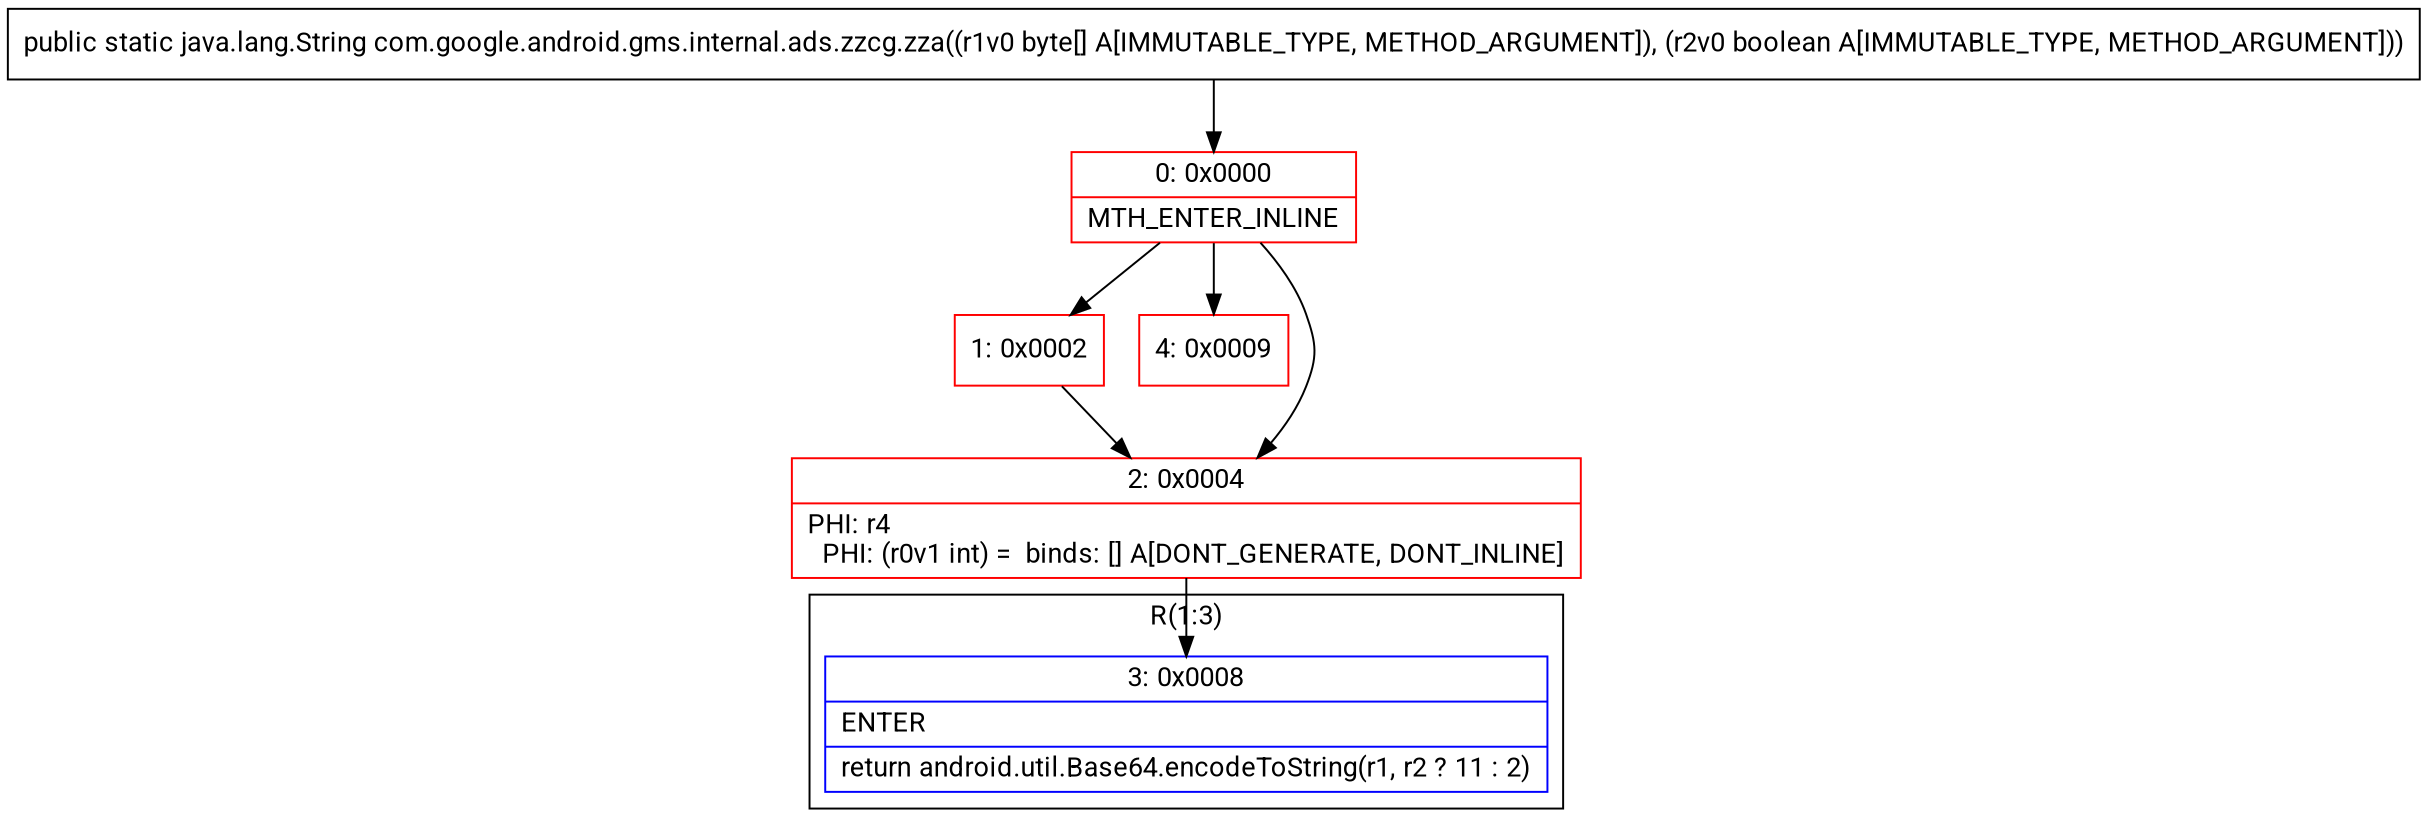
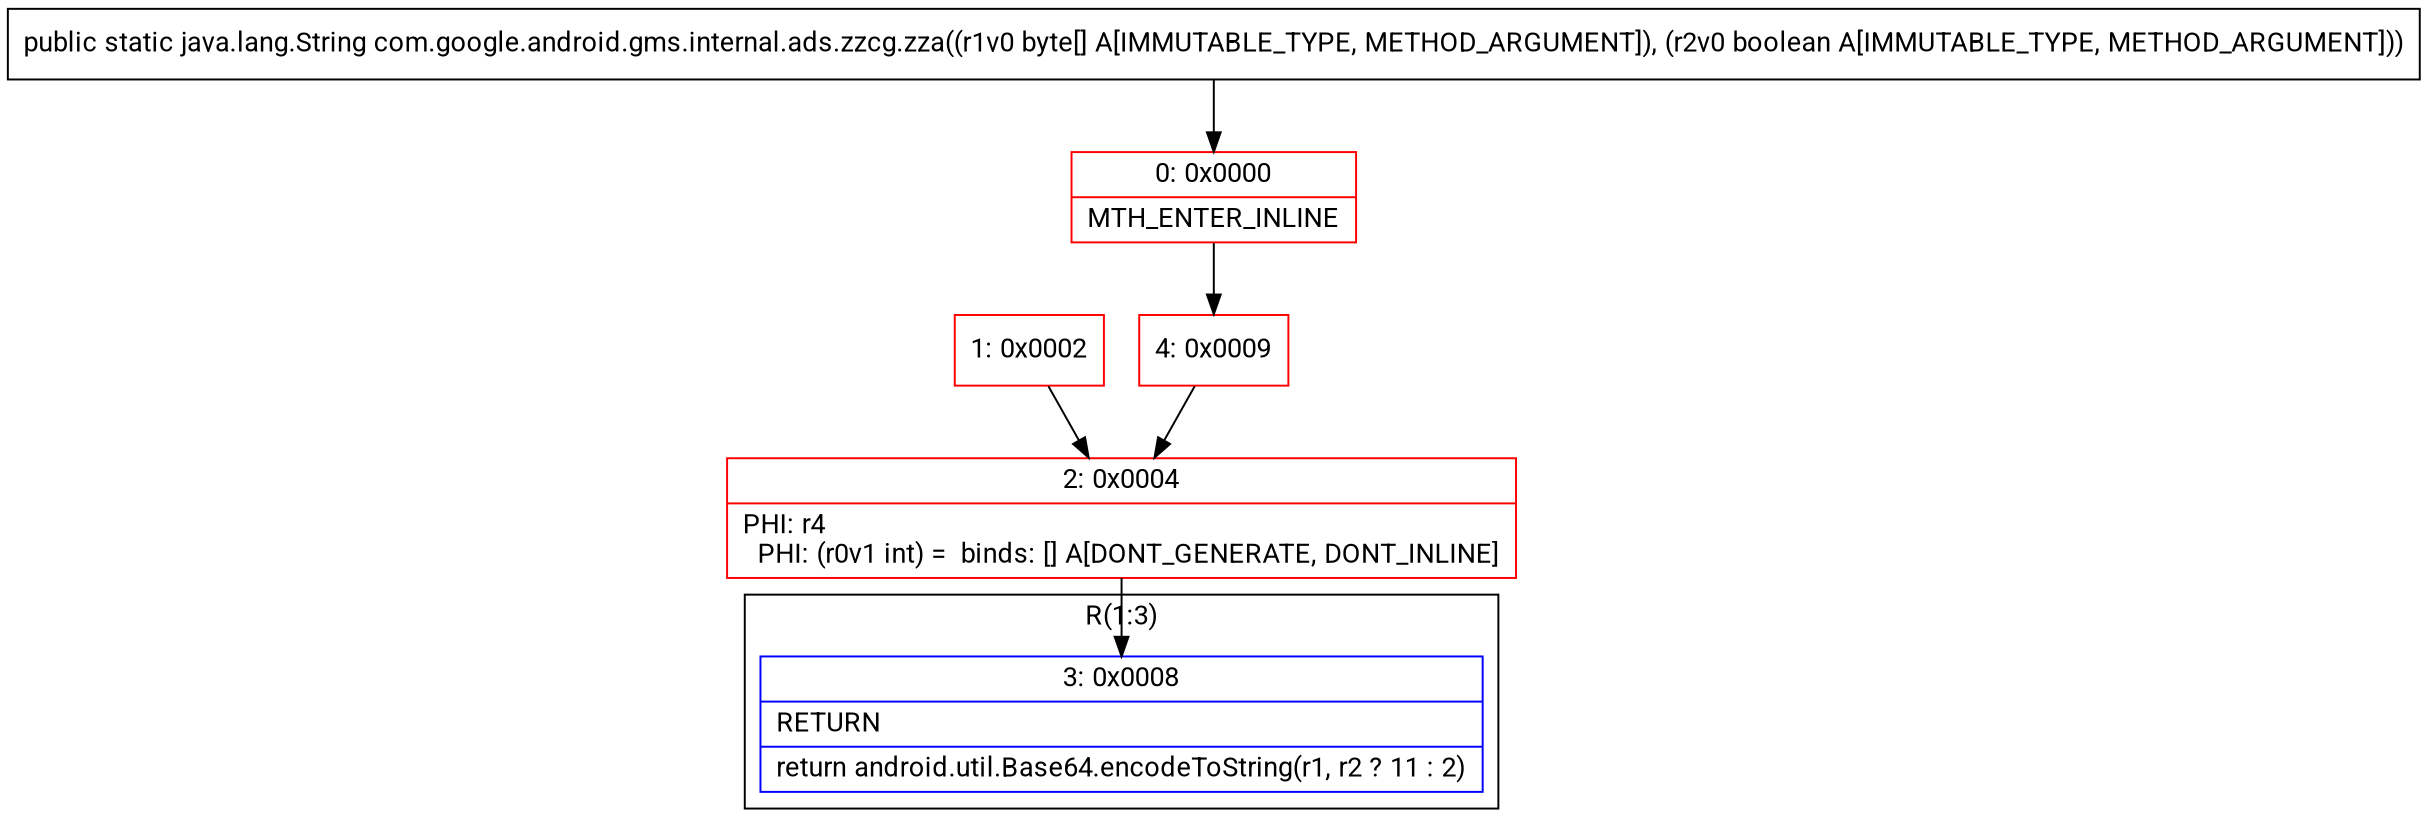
  digraph {
    fontname=Roboto
    node [color=red fontname=Roboto shape=record]
    edge [fontname=Roboto]
-   n1 [color=blue label="{3\:\ 0x0008|ENTER\l|return android.util.Base64.encodeToString(r1, r2 ? 11 : 2)\l}"]
+   n1 [color=blue label="{3\:\ 0x0008|RETURN\l|return android.util.Base64.encodeToString(r1, r2 ? 11 : 2)\l}"]
    n2 [label="{0\:\ 0x0000|MTH_ENTER_INLINE\l}"]
    n3 [label="{1\:\ 0x0002}"]
    n4 [label="{4\:\ 0x0009}"]
    n5 [label="{2\:\ 0x0004|PHI: r4 \l  PHI: (r0v1 int) =  binds: [] A[DONT_GENERATE, DONT_INLINE]\l}"]
    n6 [label="{public static java.lang.String com.google.android.gms.internal.ads.zzcg.zza((r1v0 byte[] A[IMMUTABLE_TYPE, METHOD_ARGUMENT]), (r2v0 boolean A[IMMUTABLE_TYPE, METHOD_ARGUMENT])) }" color=""]
    subgraph cluster_1 {
      label="R(1:3)"
      n1
    }
-   n2 -> n3
    n2 -> n4
    n3 -> n5
-   n2 -> n5
+   n4 -> n5
    n5 -> n1
    n6 -> n2
  }
